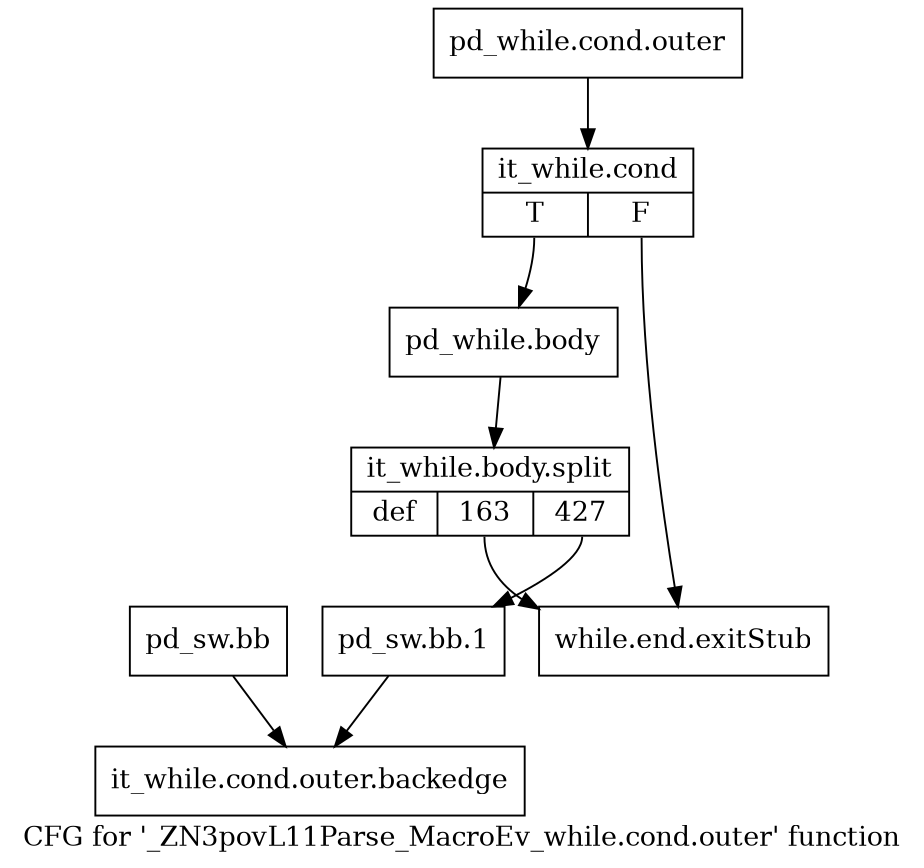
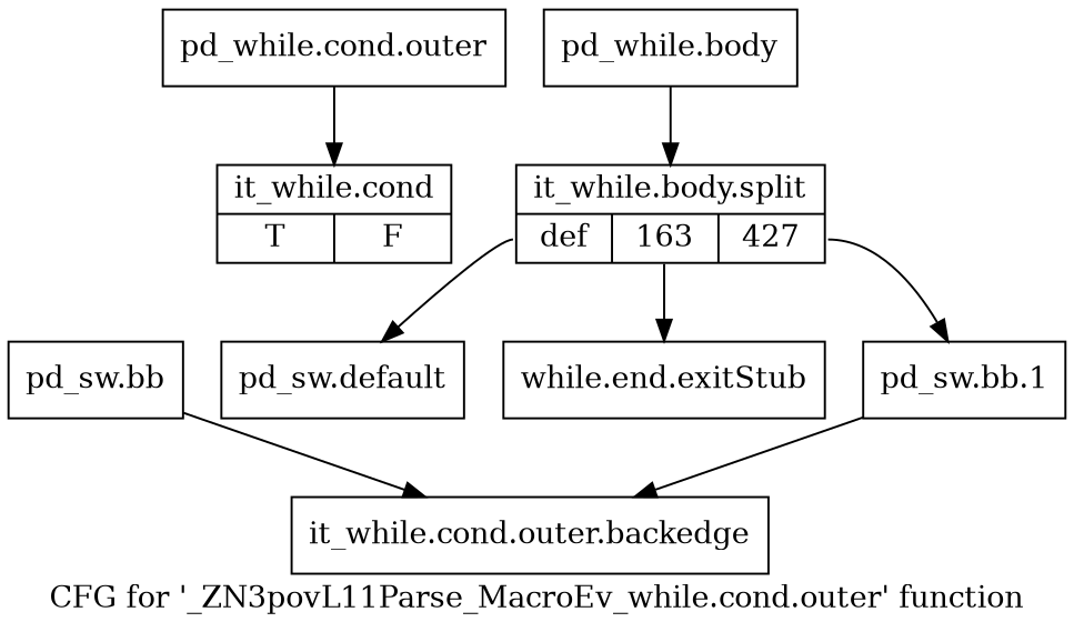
  digraph {
    label="CFG for '_ZN3povL11Parse_MacroEv_while.cond.outer' function"
    node [shape=record]
    n1 [label="{pd_while.cond.outer}"]
    n2 [label="{it_while.cond|{<s0>T|<s1>F}}"]
    n3 [label="{while.end.exitStub}"]
    n4 [label="{pd_while.body}"]
    n5 [label="{it_while.body.split|{<s0>def|<s1>163|<s2>427}}"]
+   n6 [label="{pd_sw.default}"]
    n7 [label="{pd_sw.bb.1}"]
    n8 [label="{pd_sw.bb}"]
    n9 [label="{it_while.cond.outer.backedge}"]
    n1 -> n2
-   n2 -> n3 [tailport=s1]
-   n2 -> n4 [tailport=s0]
    n4 -> n5
    n5 -> n3 [tailport=s1]
+   n5 -> n6 [tailport=s0]
    n5 -> n7 [tailport=s2]
    n7 -> n9
    n8 -> n9
  }
